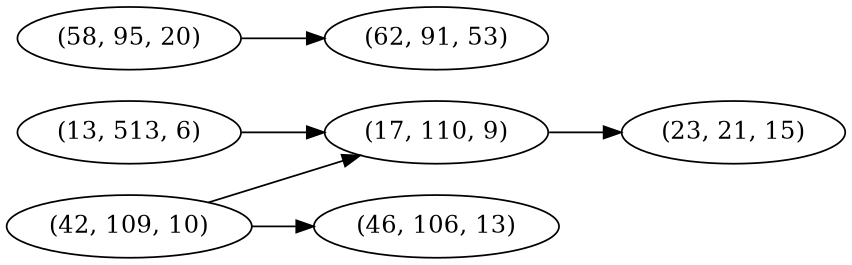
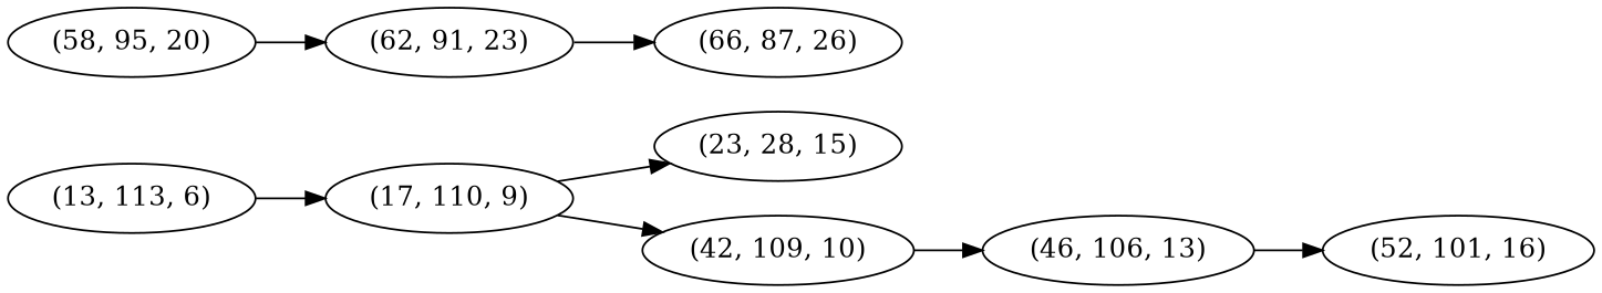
  digraph {
    rankdir=LR
-   "(13, 113, 6)" [label="(13, 513, 6)"]
+   "(13, 113, 6)"
    "(17, 110, 9)"
-   "(23, 28, 15)" [label="(23, 21, 15)"]
+   "(23, 28, 15)"
    "(42, 109, 10)"
    "(46, 106, 13)"
+   "(52, 101, 16)"
    "(58, 95, 20)"
-   "(62, 91, 23)" [label="(62, 91, 53)"]
+   "(62, 91, 23)"
+   "(66, 87, 26)"
    "(13, 113, 6)" -> "(17, 110, 9)"
    "(17, 110, 9)" -> "(23, 28, 15)"
-   "(42, 109, 10)" -> "(17, 110, 9)"
+   "(17, 110, 9)" -> "(42, 109, 10)"
    "(42, 109, 10)" -> "(46, 106, 13)"
+   "(46, 106, 13)" -> "(52, 101, 16)"
    "(58, 95, 20)" -> "(62, 91, 23)"
+   "(62, 91, 23)" -> "(66, 87, 26)"
  }
